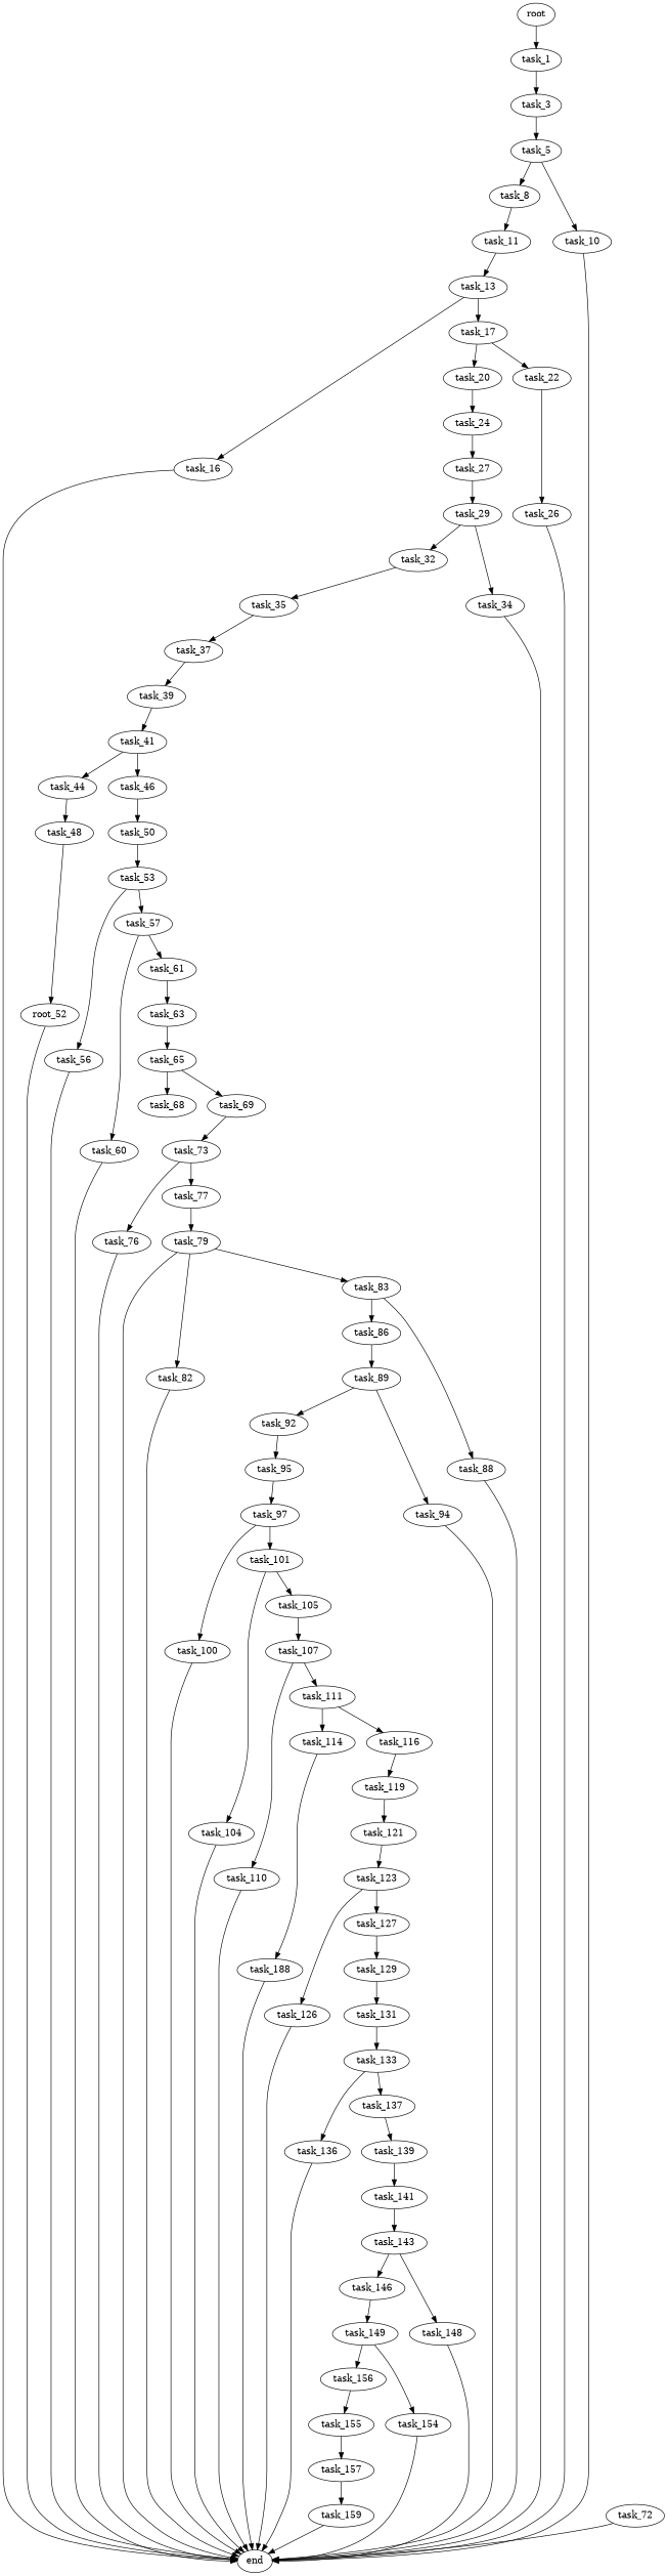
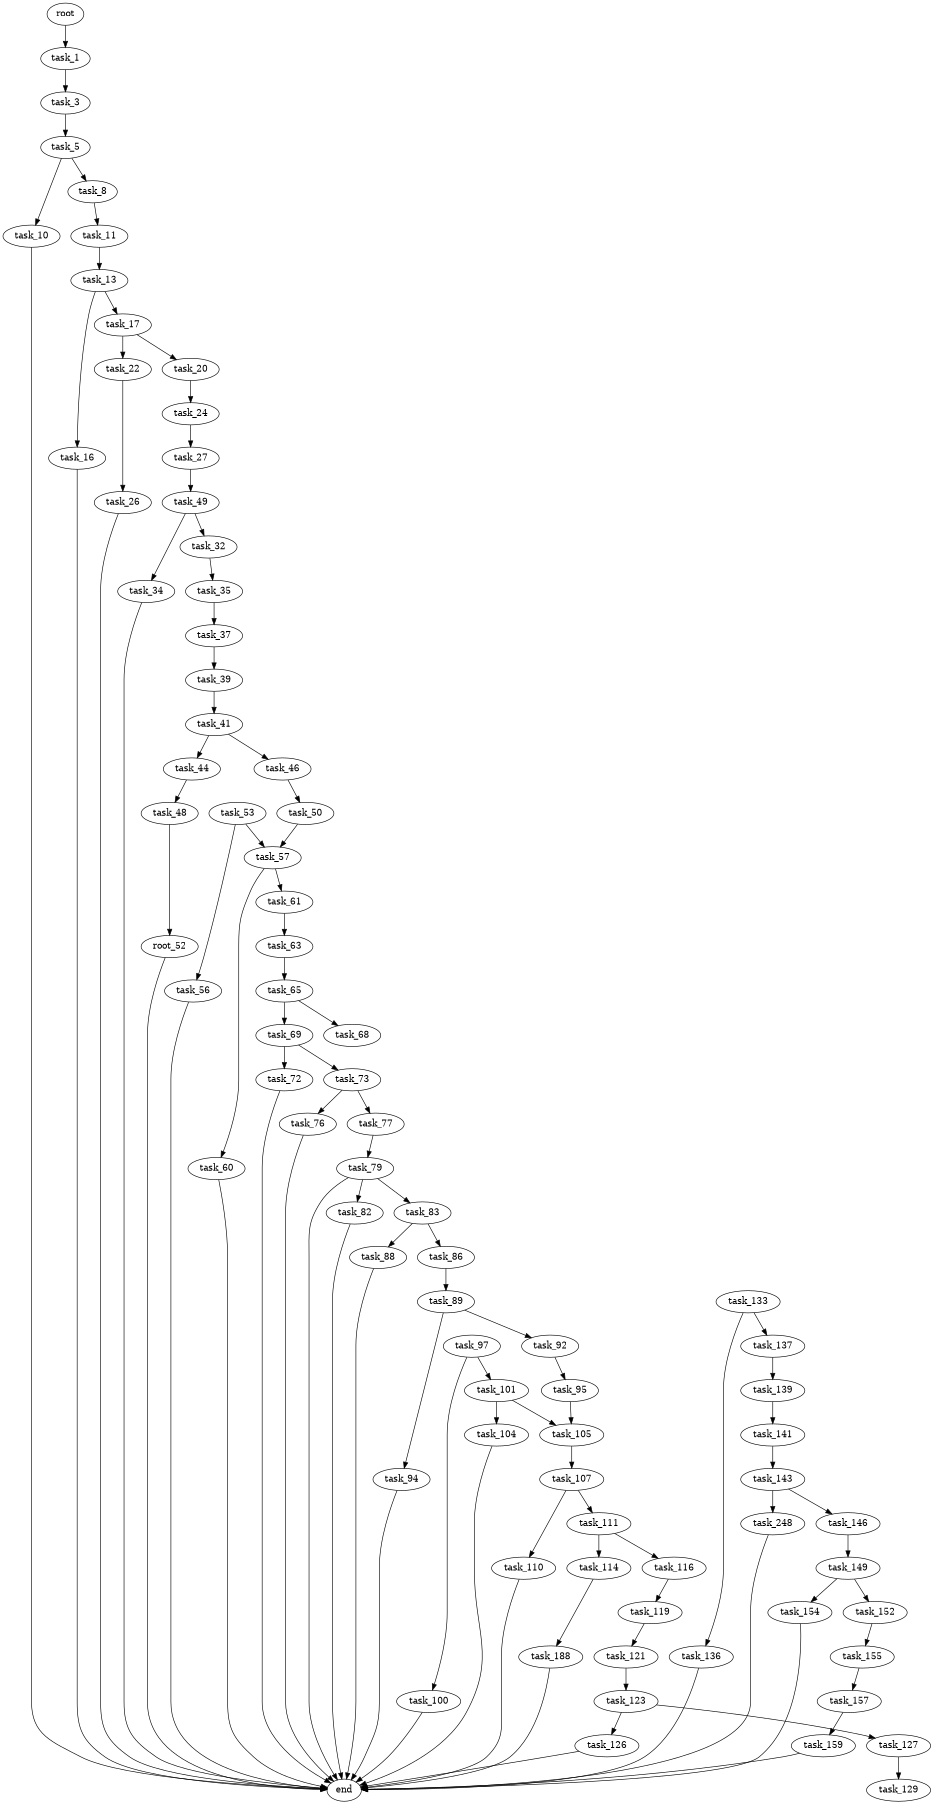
  digraph {
    root
    task_1
    task_3
    task_5
    task_8
    task_10
    task_11
    end
    task_13
    task_16
    task_17
    task_20
    task_22
    task_24
    task_26
    task_27
-   task_29
+   task_29 [label=task_49]
    task_32
    task_34
    task_35
    task_37
    task_39
    task_41
    task_44
    task_46
    task_48
    task_50
    n28 [label=root_52]
    task_53
    task_56
    task_57
    task_60
    task_61
    task_63
    task_65
    task_68
    task_69
    task_72
    task_73
    task_76
    task_77
    task_79
    task_82
    task_83
    task_86
    task_88
    task_89
    task_92
    task_94
    task_95
    task_97
    task_100
    task_101
    task_104
    task_105
    task_107
    task_110
    task_111
    task_114
    task_116
    n61 [label=task_188]
    task_119
    task_121
    task_123
    task_126
    task_127
    task_129
-   task_131
    task_133
    task_136
    task_137
    task_139
    task_141
    task_143
    task_146
-   task_148
+   task_148 [label=task_248]
    task_149
-   task_152 [label=task_156]
+   task_152
    task_154
    task_155
    task_157
    task_159
    root -> task_1
    task_1 -> task_3
    task_3 -> task_5
    task_5 -> task_8
    task_5 -> task_10
    task_8 -> task_11
    task_10 -> end
    task_11 -> task_13
    task_13 -> task_16
    task_13 -> task_17
    task_16 -> end
    task_17 -> task_20
    task_17 -> task_22
    task_20 -> task_24
    task_22 -> task_26
    task_24 -> task_27
    task_26 -> end
    task_27 -> task_29
    task_29 -> task_32
    task_29 -> task_34
    task_32 -> task_35
    task_34 -> end
    task_35 -> task_37
    task_37 -> task_39
    task_39 -> task_41
    task_41 -> task_44
    task_41 -> task_46
    task_44 -> task_48
    task_46 -> task_50
    task_48 -> n28
-   task_50 -> task_53
+   task_50 -> task_57
    n28 -> end
    task_53 -> task_56
    task_53 -> task_57
    task_56 -> end
    task_57 -> task_60
    task_57 -> task_61
    task_60 -> end
    task_61 -> task_63
    task_63 -> task_65
    task_65 -> task_68
    task_65 -> task_69
+   task_69 -> task_72
    task_69 -> task_73
    task_72 -> end
    task_73 -> task_76
    task_73 -> task_77
    task_76 -> end
    task_77 -> task_79
    task_79 -> end
    task_79 -> task_82
    task_79 -> task_83
    task_82 -> end
    task_83 -> task_86
    task_83 -> task_88
    task_86 -> task_89
    task_88 -> end
    task_89 -> task_92
    task_89 -> task_94
    task_92 -> task_95
    task_94 -> end
-   task_95 -> task_97
+   task_95 -> task_105
    task_97 -> task_100
    task_97 -> task_101
    task_100 -> end
    task_101 -> task_104
    task_101 -> task_105
    task_104 -> end
    task_105 -> task_107
    task_107 -> task_110
    task_107 -> task_111
    task_110 -> end
    task_111 -> task_114
    task_111 -> task_116
    task_114 -> n61
    task_116 -> task_119
    n61 -> end
    task_119 -> task_121
    task_121 -> task_123
    task_123 -> task_126
    task_123 -> task_127
    task_126 -> end
    task_127 -> task_129
-   task_129 -> task_131
-   task_131 -> task_133
    task_133 -> task_136
    task_133 -> task_137
    task_136 -> end
    task_137 -> task_139
    task_139 -> task_141
    task_141 -> task_143
    task_143 -> task_146
    task_143 -> task_148
    task_146 -> task_149
    task_148 -> end
    task_149 -> task_152
    task_149 -> task_154
    task_152 -> task_155
    task_154 -> end
    task_155 -> task_157
    task_157 -> task_159
    task_159 -> end
  }
